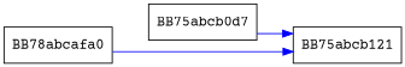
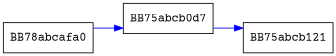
  digraph {
    fontname="Courier Prime"
    rankdir=LR
    splines=ortho
    node [fontname="Courier Prime" shape=box]
    edge [color=blue fontname="Courier Prime"]
    n1 [label=BB78abcafa0]
    BB75abcb0d7
    BB75abcb121
-   n1 -> BB75abcb121
+   n1 -> BB75abcb0d7
    BB75abcb0d7 -> BB75abcb121
  }
